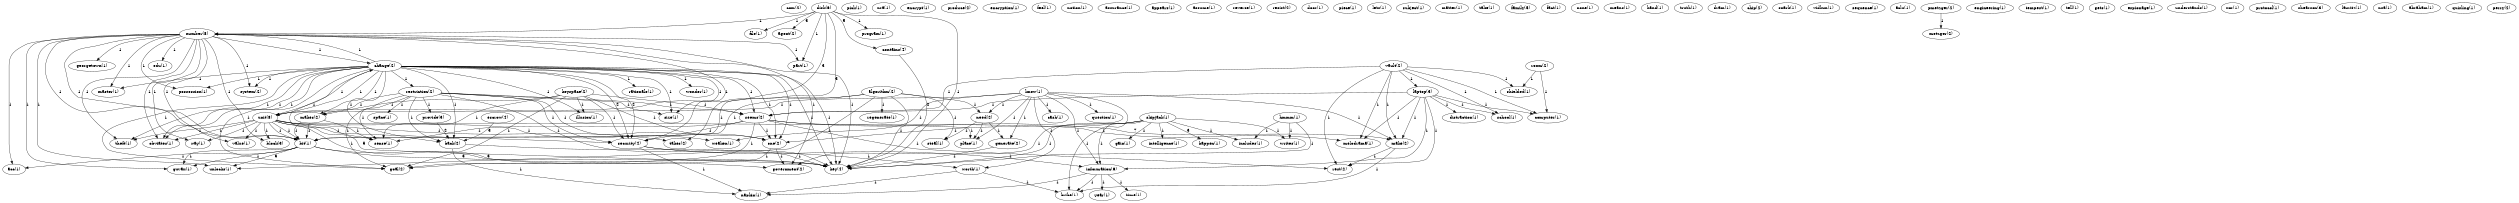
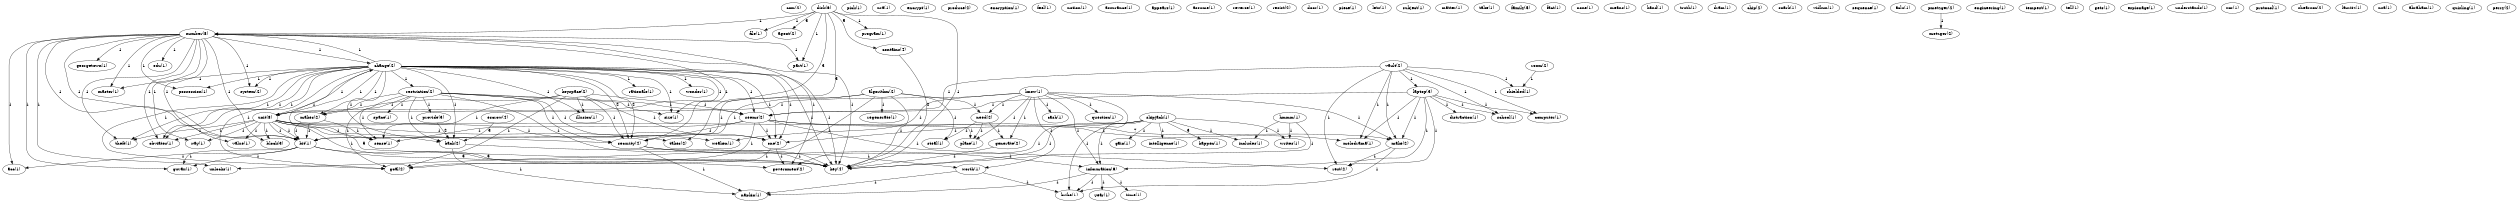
  digraph {
    n1 [label="com(2)"]
    n2 [label="disk(6)"]
    n3 [label="number(8)"]
    n4 [label="file(1)"]
    n5 [label="agent(2)"]
    n6 [label="unit(8)"]
    n7 [label="part(1)"]
    n8 [label="takes(2)"]
    n9 [label="contains(4)"]
    n10 [label="program(1)"]
    n11 [label="key(4)"]
    n12 [label="security(4)"]
    n13 [label="change(2)"]
    n14 [label="master(1)"]
    n15 [label="possession(1)"]
    n16 [label="system(2)"]
    n17 [label="theft(1)"]
    n18 [label="obviates(1)"]
    n19 [label="georgetown(1)"]
    n20 [label="value(1)"]
    n21 [label="block(3)"]
    n22 [label="edu(1)"]
    n23 [label="bit(1)"]
    n24 [label="acc(1)"]
    n25 [label="unlocks(1)"]
    n26 [label="guvax(1)"]
    n27 [label="way(1)"]
    n28 [label="government(2)"]
    n29 [label="weaken(1)"]
    n30 [label="place(1)"]
    n31 [label="information(6)"]
    n32 [label="worth(1)"]
    n33 [label="napkin(1)"]
    n34 [label="illusion(1)"]
    n35 [label="makes(2)"]
    n36 [label="seems(2)"]
    n37 [label="sense(1)"]
    n38 [label="one(2)"]
    n39 [label="goal(2)"]
    n40 [label="rationale(1)"]
    n41 [label="restriction(2)"]
    n42 [label="wonder(1)"]
    n43 [label="size(1)"]
    n44 [label="back(2)"]
    n45 [label="pick(1)"]
    n46 [label="keyspace(2)"]
    n47 [label="melodrama(1)"]
    n48 [label="make(2)"]
    n49 [label="rest(2)"]
    n50 [label="bribe(1)"]
    n51 [label="year(1)"]
    n52 [label="time(1)"]
    n53 [label="nra(1)"]
    n54 [label="encrypt(1)"]
    n55 [label="provide(3)"]
    n56 [label="space(1)"]
    n57 [label="produce(2)"]
    n58 [label="encryption(1)"]
    n59 [label="feel(1)"]
    n60 [label="notion(1)"]
    n61 [label="assurance(1)"]
    n62 [label="vault(2)"]
    n63 [label="laptop(3)"]
    n64 [label="school(1)"]
    n65 [label="computer(1)"]
    n66 [label="shielded(1)"]
    n67 [label="distraction(1)"]
    n68 [label="appears(1)"]
    n69 [label="assume(1)"]
    n70 [label="reverse(1)"]
    n71 [label="resist(2)"]
    n72 [label="door(1)"]
    n73 [label="piece(1)"]
    n74 [label="lets(1)"]
    n75 [label="subject(1)"]
    n76 [label="matter(1)"]
    n77 [label="take(1)"]
    n78 [label="family(5)"]
    n79 [label="fact(1)"]
    n80 [label="know(1)"]
    n81 [label="need(2)"]
    n82 [label="cash(1)"]
    n83 [label="generate(2)"]
    n84 [label="question(1)"]
    n85 [label="steal(1)"]
    n86 [label="none(1)"]
    n87 [label="means(1)"]
    n88 [label="hand(1)"]
    n89 [label="truth(1)"]
    n90 [label="dram(1)"]
    n91 [label="chip(2)"]
    n92 [label="snark(1)"]
    n93 [label="escrow(4)"]
    n94 [label="vidkun(1)"]
    n95 [label="sequence(1)"]
    n96 [label="aclu(1)"]
    n97 [label="pmetzger(2)"]
    n98 [label="metzger(2)"]
    n99 [label="algorithm(2)"]
    n100 [label="regenerate(1)"]
    n101 [label="engineering(1)"]
    n102 [label="tempest(1)"]
    n103 [label="tell(1)"]
    n104 [label="gets(1)"]
    n105 [label="espionage(1)"]
    n106 [label="understands(1)"]
    n107 [label="xor(1)"]
    n108 [label="skipjack(1)"]
    n109 [label="gain(1)"]
    n110 [label="intelligence(1)"]
    n111 [label="happen(1)"]
    n112 [label="includes(1)"]
    n113 [label="writes(1)"]
    n114 [label="protocol(1)"]
-   n115 [label="shearson(3)"]
+   n115 [label="shearson(2)"]
    n116 [label="hmmm(1)"]
    n117 [label="lauritz(1)"]
    n118 [label="nsa(1)"]
    n119 [label="room(2)"]
    n120 [label="abraham(1)"]
    n121 [label="quisling(1)"]
    n122 [label="perry(2)"]
    n2 -> n3 [label=1]
    n2 -> n4 [label=1]
    n2 -> n5 [label=3]
    n2 -> n6 [label=3]
    n2 -> n7 [label=1]
    n2 -> n8 [label=3]
    n2 -> n9 [label=5]
    n2 -> n10 [label=1]
    n2 -> n11 [label=1]
    n3 -> n7 [label=1]
    n3 -> n11 [label=1]
    n3 -> n12 [label=1]
    n3 -> n13 [label=1]
    n3 -> n14 [label=1]
    n3 -> n15 [label=1]
    n3 -> n16 [label=1]
    n3 -> n17 [label=1]
    n3 -> n18 [label=1]
    n3 -> n19 [label=1]
    n3 -> n20 [label=1]
    n3 -> n21 [label=1]
    n3 -> n22 [label=1]
    n3 -> n23 [label=1]
    n3 -> n23 [label=1]
    n3 -> n24 [label=1]
    n3 -> n25 [label=1]
    n3 -> n26 [label=1]
    n3 -> n27 [label=1]
    n3 -> n28 [label=1]
    n6 -> n8 [label=1]
    n6 -> n11 [label=5]
    n6 -> n12 [label=1]
    n6 -> n13 [label=1]
    n6 -> n17 [label=1]
    n6 -> n18 [label=1]
    n6 -> n20 [label=1]
    n6 -> n21 [label=1]
    n6 -> n23 [label=1]
    n6 -> n23 [label=1]
    n6 -> n27 [label=1]
    n6 -> n28 [label=1]
    n6 -> n29 [label=1]
    n6 -> n30 [label=1]
    n9 -> n11 [label=2]
    n12 -> n31 [label=1]
    n12 -> n32 [label=1]
    n12 -> n33 [label=1]
    n13 -> n3 [label=1]
    n13 -> n6 [label=1]
    n13 -> n11 [label=1]
    n13 -> n11 [label=1]
    n13 -> n12 [label=2]
    n13 -> n12 [label=2]
    n13 -> n14 [label=1]
    n13 -> n15 [label=1]
    n13 -> n16 [label=1]
    n13 -> n17 [label=1]
    n13 -> n18 [label=1]
    n13 -> n18 [label=1]
    n13 -> n34 [label=1]
    n13 -> n35 [label=1]
    n13 -> n36 [label=1]
    n13 -> n37 [label=1]
    n13 -> n38 [label=1]
    n13 -> n38 [label=1]
    n13 -> n39 [label=1]
    n13 -> n39 [label=1]
    n13 -> n40 [label=1]
    n13 -> n41 [label=1]
    n13 -> n42 [label=1]
    n13 -> n43 [label=1]
    n13 -> n43 [label=1]
    n13 -> n44 [label=1]
    n13 -> n44 [label=1]
    n23 -> n11 [label=3]
    n23 -> n11 [label=3]
    n23 -> n24 [label=1]
-   n23 -> n25 [label=3]
    n23 -> n26 [label=1]
    n23 -> n26 [label=1]
    n31 -> n33 [label=1]
    n31 -> n50 [label=1]
    n31 -> n51 [label=1]
    n31 -> n52 [label=1]
    n32 -> n33 [label=1]
    n32 -> n50 [label=1]
    n35 -> n23 [label=1]
    n35 -> n23 [label=1]
    n35 -> n37 [label=1]
    n36 -> n12 [label=1]
    n36 -> n37 [label=1]
    n36 -> n38 [label=1]
    n36 -> n39 [label=1]
    n36 -> n47 [label=1]
    n36 -> n48 [label=7]
    n36 -> n49 [label=1]
    n38 -> n28 [label=1]
    n38 -> n39 [label=1]
    n41 -> n11 [label=1]
    n41 -> n12 [label=1]
    n41 -> n35 [label=1]
    n41 -> n36 [label=1]
    n41 -> n37 [label=1]
    n41 -> n38 [label=1]
    n41 -> n39 [label=1]
    n41 -> n43 [label=1]
    n41 -> n44 [label=1]
    n41 -> n55 [label=1]
    n41 -> n56 [label=1]
    n44 -> n11 [label=1]
    n44 -> n33 [label=1]
    n46 -> n12 [label=1]
    n46 -> n34 [label=1]
    n46 -> n35 [label=1]
    n46 -> n36 [label=1]
    n46 -> n37 [label=1]
    n46 -> n38 [label=1]
    n46 -> n39 [label=1]
    n48 -> n49 [label=1]
    n48 -> n50 [label=1]
    n55 -> n44 [label=2]
    n62 -> n36 [label=1]
    n62 -> n47 [label=1]
    n62 -> n48 [label=1]
    n62 -> n49 [label=1]
    n62 -> n63 [label=1]
    n62 -> n64 [label=1]
    n62 -> n65 [label=1]
    n62 -> n66 [label=1]
    n63 -> n31 [label=1]
    n63 -> n36 [label=1]
    n63 -> n47 [label=1]
    n63 -> n48 [label=1]
    n63 -> n49 [label=1]
    n63 -> n64 [label=1]
    n63 -> n65 [label=1]
    n63 -> n67 [label=1]
    n80 -> n6 [label=1]
    n80 -> n29 [label=1]
    n80 -> n30 [label=1]
    n80 -> n31 [label=1]
    n80 -> n32 [label=1]
    n80 -> n48 [label=1]
    n80 -> n50 [label=1]
    n80 -> n81 [label=1]
    n80 -> n82 [label=1]
    n80 -> n83 [label=1]
    n80 -> n84 [label=1]
    n81 -> n30 [label=1]
    n81 -> n83 [label=1]
    n81 -> n85 [label=1]
    n83 -> n11 [label=1]
    n93 -> n44 [label=3]
    n97 -> n98 [label=1]
    n99 -> n11 [label=1]
    n99 -> n23 [label=1]
    n99 -> n23 [label=1]
    n99 -> n25 [label=1]
    n99 -> n81 [label=1]
    n99 -> n85 [label=1]
    n99 -> n100 [label=1]
    n108 -> n11 [label=1]
    n108 -> n28 [label=1]
    n108 -> n31 [label=1]
    n108 -> n38 [label=1]
    n108 -> n109 [label=1]
    n108 -> n110 [label=1]
    n108 -> n111 [label=3]
    n108 -> n112 [label=1]
    n108 -> n113 [label=1]
    n116 -> n11 [label=1]
    n116 -> n112 [label=1]
    n116 -> n113 [label=1]
-   n119 -> n65 [label=1]
    n119 -> n66 [label=1]
  }
